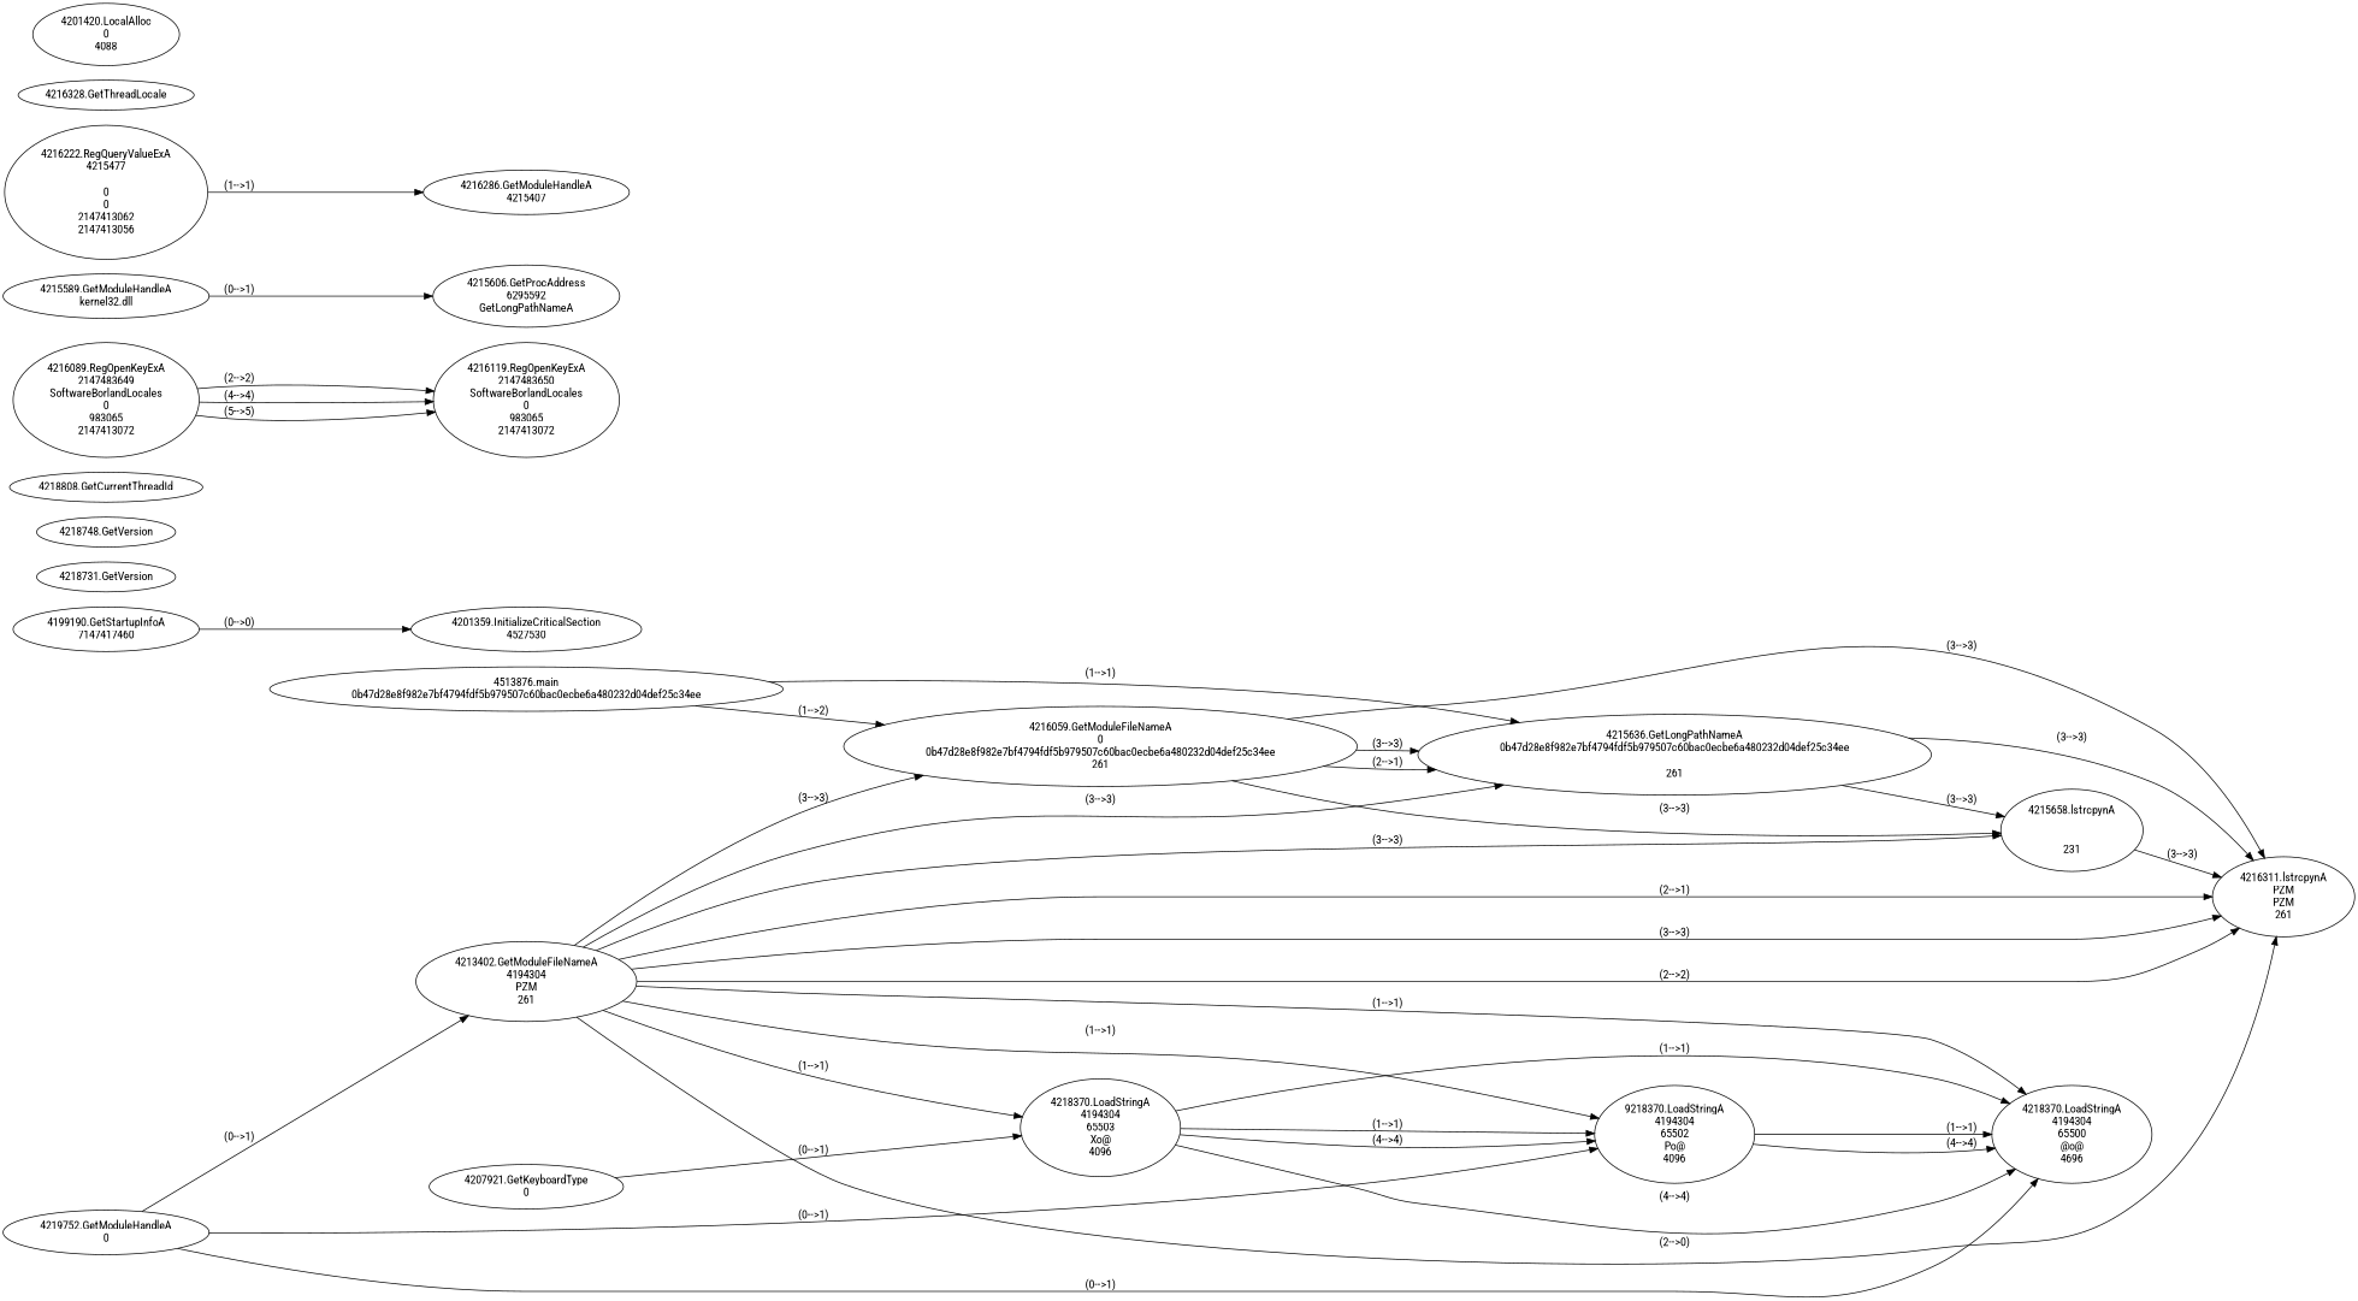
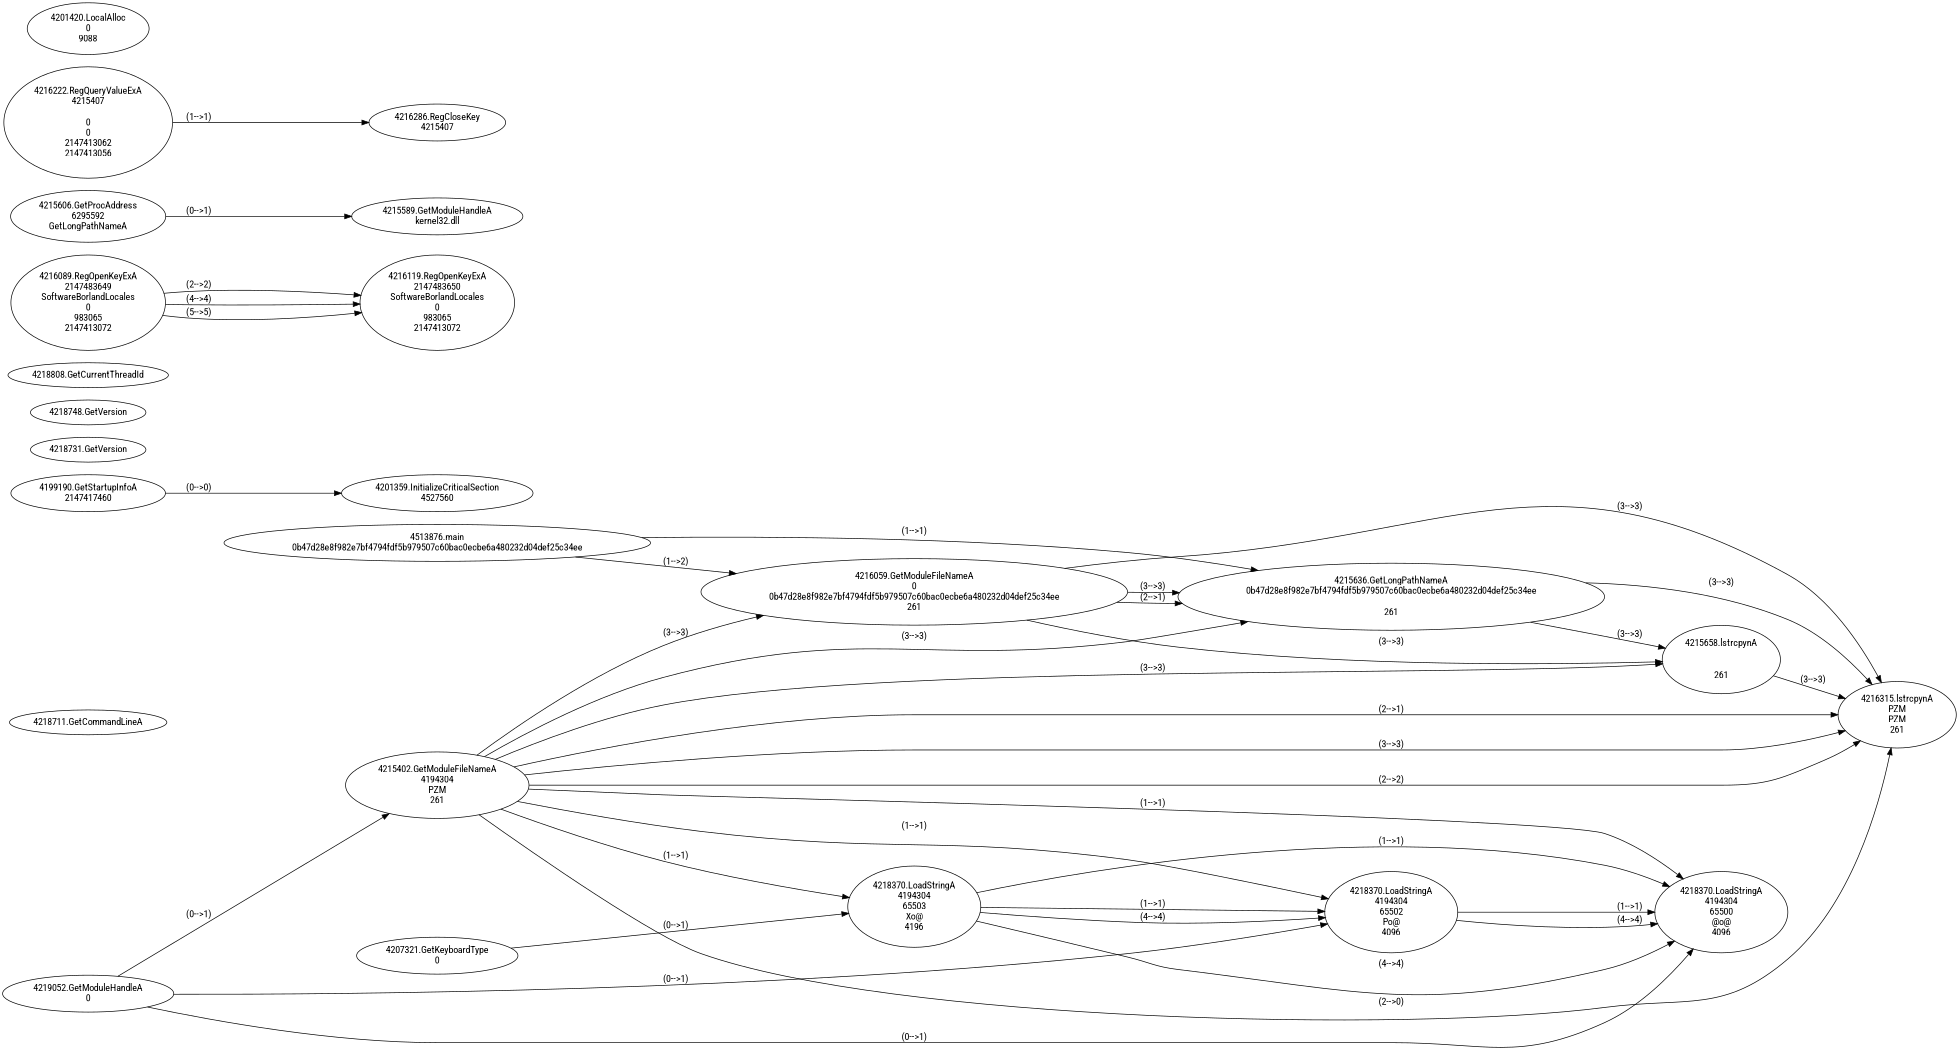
  digraph {
    fontname="Roboto Condensed"
    rankdir=LR
    node [fontname="Roboto Condensed"]
    edge [fontname="Roboto Condensed"]
    n1 [label="4513876.main\n0b47d28e8f982e7bf4794fdf5b979507c60bac0ecbe6a480232d04def25c34ee"]
    n2 [label="4216059.GetModuleFileNameA\n0\n0b47d28e8f982e7bf4794fdf5b979507c60bac0ecbe6a480232d04def25c34ee\n261"]
    n3 [label="4215636.GetLongPathNameA\n0b47d28e8f982e7bf4794fdf5b979507c60bac0ecbe6a480232d04def25c34ee\n\n261"]
-   n4 [label="4215658.lstrcpynA\n\n\n231"]
-   n5 [label="4216311.lstrcpynA\nPZM\nPZM\n261"]
-   n6 [label="4219752.GetModuleHandleA\n0"]
-   n7 [label="4213402.GetModuleFileNameA\n4194304\nPZM\n261"]
-   n8 [label="9218370.LoadStringA\n4194304\n65502\nPo@\n4096"]
-   n9 [label="4218370.LoadStringA\n4194304\n65500\n@o@\n4696"]
-   n10 [label="4218370.LoadStringA\n4194304\n65503\nXo@\n4096"]
-   n11 [label="4207921.GetKeyboardType\n0"]
-   n13 [label="4199190.GetStartupInfoA\n7147417460"]
-   n14 [label="4201359.InitializeCriticalSection\n4527530"]
+   n4 [label="4215658.lstrcpynA\n\n\n261"]
+   n5 [label="4216315.lstrcpynA\nPZM\nPZM\n261"]
+   n6 [label="4219052.GetModuleHandleA\n0"]
+   n7 [label="4215402.GetModuleFileNameA\n4194304\nPZM\n261"]
+   n8 [label="4218370.LoadStringA\n4194304\n65502\nPo@\n4096"]
+   n9 [label="4218370.LoadStringA\n4194304\n65500\n@o@\n4096"]
+   n10 [label="4218370.LoadStringA\n4194304\n65503\nXo@\n4196"]
+   n11 [label="4207321.GetKeyboardType\n0"]
+   n12 [label="4218711.GetCommandLineA\n"]
+   n13 [label="4199190.GetStartupInfoA\n2147417460"]
+   n14 [label="4201359.InitializeCriticalSection\n4527560"]
    n15 [label="4218731.GetVersion\n"]
    n16 [label="4218748.GetVersion\n"]
    n17 [label="4218808.GetCurrentThreadId\n"]
    n18 [label="4216089.RegOpenKeyExA\n2147483649\nSoftware\Borland\Locales\n0\n983065\n2147413072"]
    n19 [label="4216119.RegOpenKeyExA\n2147483650\nSoftware\Borland\Locales\n0\n983065\n2147413072"]
    n20 [label="4215589.GetModuleHandleA\nkernel32.dll"]
    n21 [label="4215606.GetProcAddress\n6295592\nGetLongPathNameA"]
-   n22 [label="4216222.RegQueryValueExA\n4215477\n\n0\n0\n2147413062\n2147413056"]
-   n23 [label="4216286.GetModuleHandleA\n4215407"]
-   n24 [label="4216328.GetThreadLocale\n"]
-   n25 [label="4201420.LocalAlloc\n0\n4088"]
+   n22 [label="4216222.RegQueryValueExA\n4215407\n\n0\n0\n2147413062\n2147413056"]
+   n23 [label="4216286.RegCloseKey\n4215407"]
+   n25 [label="4201420.LocalAlloc\n0\n9088"]
    n1 -> n2 [label="(1-->2)"]
    n1 -> n3 [label="(1-->1)"]
    n2 -> n3 [label="(2-->1)"]
    n2 -> n3 [label="(3-->3)"]
    n2 -> n4 [label="(3-->3)"]
    n2 -> n5 [label="(3-->3)"]
    n3 -> n4 [label="(3-->3)"]
    n3 -> n5 [label="(3-->3)"]
    n4 -> n5 [label="(3-->3)"]
    n6 -> n7 [label="(0-->1)"]
    n6 -> n8 [label="(0-->1)"]
    n6 -> n9 [label="(0-->1)"]
    n7 -> n2 [label="(3-->3)"]
    n7 -> n3 [label="(3-->3)"]
    n7 -> n4 [label="(3-->3)"]
    n7 -> n5 [label="(2-->1)"]
    n7 -> n5 [label="(2-->2)"]
    n7 -> n5 [label="(3-->3)"]
    n7 -> n5 [label="(2-->0)"]
    n7 -> n8 [label="(1-->1)"]
    n7 -> n9 [label="(1-->1)"]
    n7 -> n10 [label="(1-->1)"]
    n8 -> n9 [label="(1-->1)"]
    n8 -> n9 [label="(4-->4)"]
    n10 -> n8 [label="(1-->1)"]
    n10 -> n8 [label="(4-->4)"]
    n10 -> n9 [label="(1-->1)"]
    n10 -> n9 [label="(4-->4)"]
    n11 -> n10 [label="(0-->1)"]
    n13 -> n14 [label="(0-->0)"]
    n18 -> n19 [label="(2-->2)"]
    n18 -> n19 [label="(4-->4)"]
    n18 -> n19 [label="(5-->5)"]
-   n20 -> n21 [label="(0-->1)"]
+   n21 -> n20 [label="(0-->1)"]
    n22 -> n23 [label="(1-->1)"]
  }
